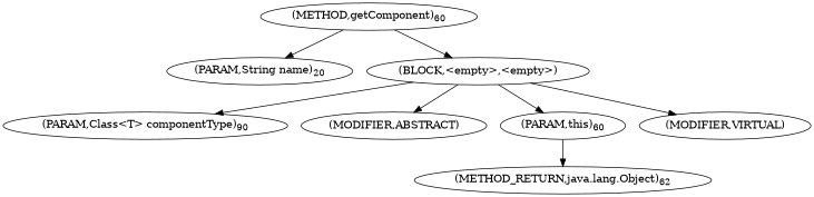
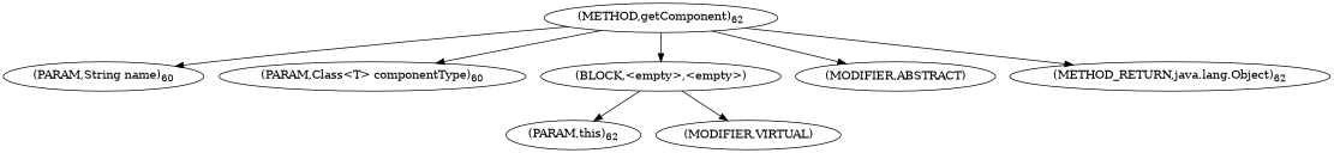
  digraph {
-   n1 [label=<(METHOD,getComponent)<SUB>60</SUB>>]
-   n2 [label=<(PARAM,String name)<SUB>20</SUB>>]
-   n3 [label=<(PARAM,Class&lt;T&gt; componentType)<SUB>90</SUB>>]
+   n1 [label=<(METHOD,getComponent)<SUB>62</SUB>>]
+   n2 [label=<(PARAM,String name)<SUB>60</SUB>>]
+   n3 [label=<(PARAM,Class&lt;T&gt; componentType)<SUB>60</SUB>>]
    n4 [label=<(BLOCK,&lt;empty&gt;,&lt;empty&gt;)>]
    n5 [label=<(MODIFIER,ABSTRACT)>]
    n6 [label=<(METHOD_RETURN,java.lang.Object)<SUB>62</SUB>>]
-   n7 [label=<(PARAM,this)<SUB>60</SUB>>]
+   n7 [label=<(PARAM,this)<SUB>62</SUB>>]
    n8 [label=<(MODIFIER,VIRTUAL)>]
    n1 -> n2
-   n4 -> n3
+   n1 -> n3
    n1 -> n4
-   n4 -> n5
-   n7 -> n6
+   n1 -> n5
+   n1 -> n6
    n4 -> n7
    n4 -> n8
  }
